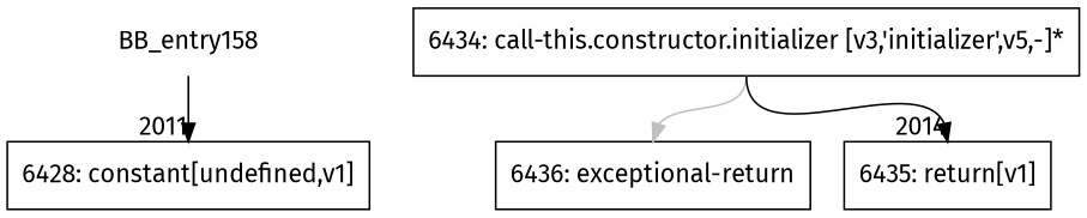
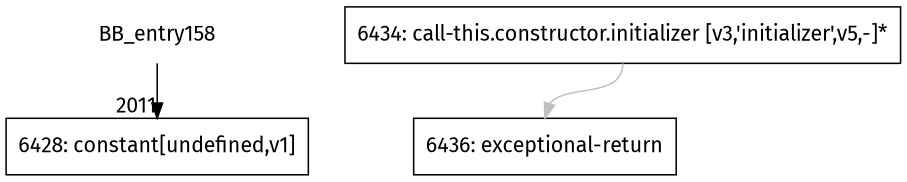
  digraph {
    fontname="Fira Sans"
    rankdir=TD
    node [fontname="Fira Sans" shape=record]
    edge [fontname="Fira Sans" headport=n tailport=s]
    n1 [label=BB_entry158 shape=none]
    n2 [label="{6428: constant[undefined,v1]}"]
    n3 [label="{6434: call-this.constructor.initializer [v3,'initializer',v5,-]*}"]
    n4 [label="{6436: exceptional-return}"]
-   n5 [label="{6435: return[v1]}"]
    n1 -> n2 [headlabel="    2011"]
    n3 -> n4 [color=gray]
-   n3 -> n5 [headlabel="      2014"]
  }
